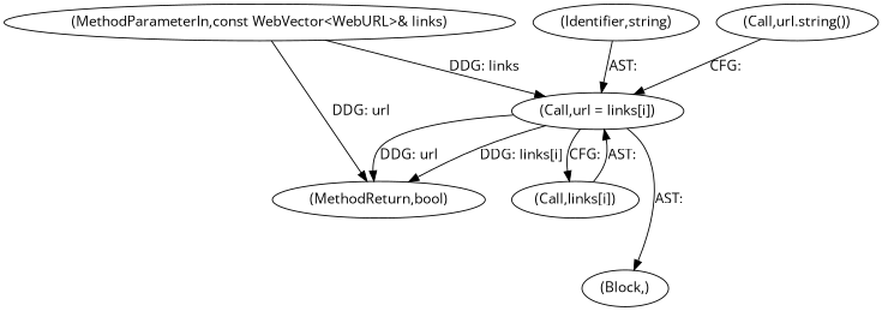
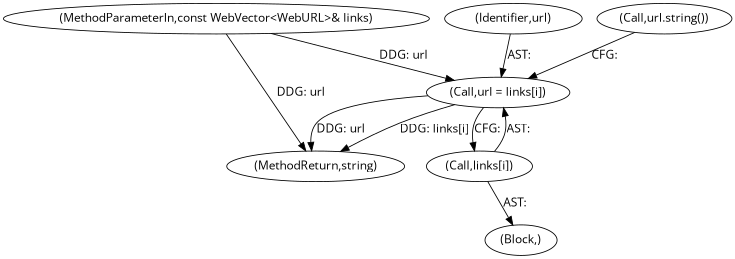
  digraph {
    fontname="Open Sans"
    node [fontname="Open Sans"]
    edge [fontname="Open Sans"]
    n1 [label="(Call,url = links[i])"]
    n2 [label="(Block,)"]
-   n3 [label="(MethodReturn,bool)"]
+   n3 [label="(MethodReturn,string)"]
    n4 [label="(Call,links[i])"]
    n5 [label="(MethodParameterIn,const WebVector<WebURL>& links)"]
-   n6 [label="(Identifier,string)"]
+   n6 [label="(Identifier,url)"]
    n7 [label="(Call,url.string())"]
-   n1 -> n2 [label="AST: "]
+   n4 -> n2 [label="AST: "]
    n1 -> n3 [label="DDG: url"]
    n1 -> n3 [label="DDG: links[i]"]
    n1 -> n4 [label="CFG: "]
    n4 -> n1 [label="AST: "]
-   n5 -> n1 [label="DDG: links"]
+   n5 -> n1 [label="DDG: url"]
    n5 -> n3 [label="DDG: url"]
    n6 -> n1 [label="AST: "]
    n7 -> n1 [label="CFG: "]
  }
